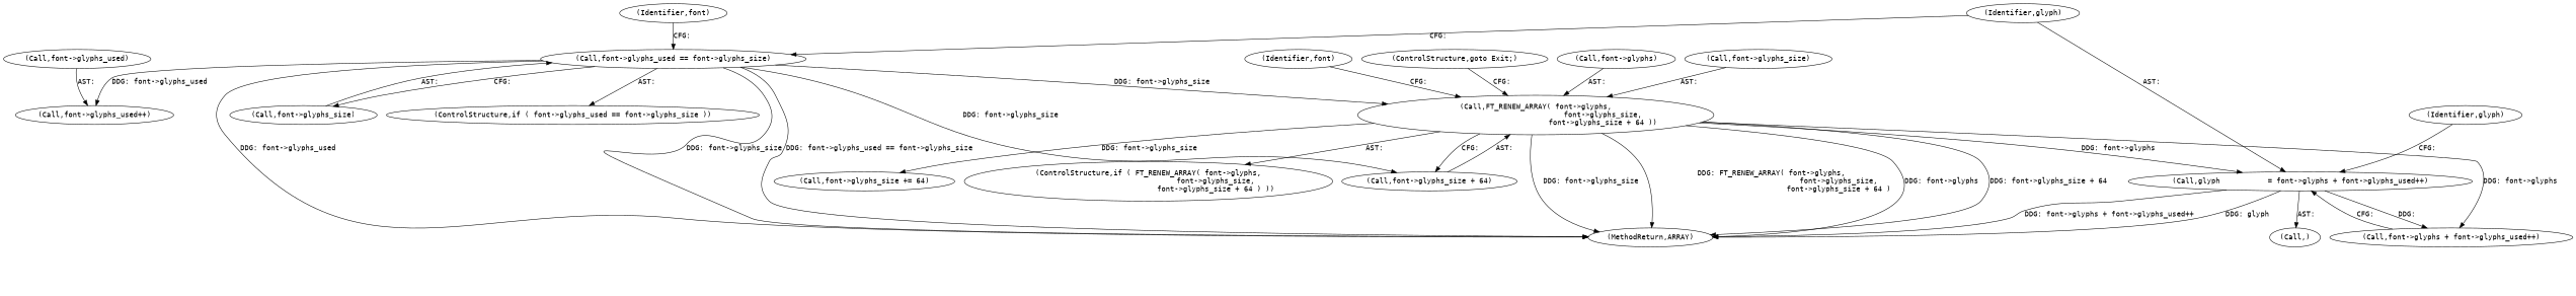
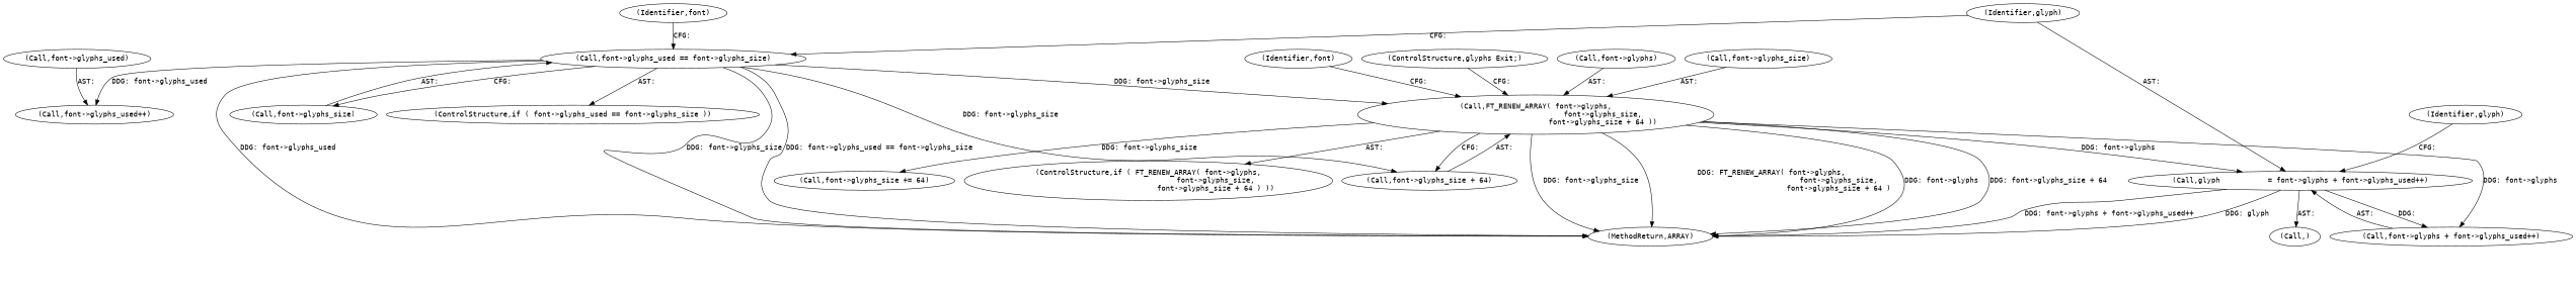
  digraph {
    fontname="DejaVu Sans Mono"
    node [fontname="DejaVu Sans Mono"]
    edge [fontname="DejaVu Sans Mono"]
    n1 [label="(Call,glyph           = font->glyphs + font->glyphs_used++)"]
    n2 [label="(Call,)"]
    n3 [label="(Call,font->glyphs + font->glyphs_used++)"]
    n4 [label="(MethodReturn,ARRAY)"]
    n5 [label="(Call,FT_RENEW_ARRAY( font->glyphs,\n                               font->glyphs_size,\n                               font->glyphs_size + 64 ))"]
    n6 [label="(Call,font->glyphs_size += 64)"]
    n7 [label="(ControlStructure,if ( FT_RENEW_ARRAY( font->glyphs,\n                               font->glyphs_size,\n                               font->glyphs_size + 64 ) ))"]
    n8 [label="(Call,font->glyphs_size + 64)"]
    n9 [label="(Call,font->glyphs_used == font->glyphs_size)"]
    n10 [label="(Call,font->glyphs_used++)"]
    n11 [label="(Call,font->glyphs_size)"]
    n12 [label="(ControlStructure,if ( font->glyphs_used == font->glyphs_size ))"]
-   n13 [label="(ControlStructure,goto Exit;)"]
+   n13 [label="(ControlStructure,glyphs Exit;)"]
    n14 [label="(Identifier,glyph)"]
    n15 [label="(Call,font->glyphs)"]
    n16 [label="(Call,font->glyphs_size)"]
    n17 [label="(Identifier,glyph)"]
    n18 [label="(Identifier,font)"]
    n19 [label="(Call,font->glyphs_used)"]
    n20 [label="(Identifier,font)"]
    n1 -> n2 [label="AST: "]
    n1 -> n3 [label="DDG: "]
    n1 -> n4 [label="DDG: glyph"]
    n1 -> n4 [label="DDG: font->glyphs + font->glyphs_used++"]
-   n3 -> n1 [label="CFG: "]
+   n3 -> n1 [label="AST: "]
    n5 -> n1 [label="DDG: font->glyphs"]
    n5 -> n3 [label="DDG: font->glyphs"]
    n5 -> n4 [label="DDG: font->glyphs_size"]
    n5 -> n4 [label="DDG: FT_RENEW_ARRAY( font->glyphs,\n                               font->glyphs_size,\n                               font->glyphs_size + 64 )"]
    n5 -> n4 [label="DDG: font->glyphs"]
    n5 -> n4 [label="DDG: font->glyphs_size + 64"]
    n5 -> n6 [label="DDG: font->glyphs_size"]
    n5 -> n7 [label="AST: "]
    n5 -> n8 [label="CFG: "]
    n8 -> n5 [label="AST: "]
    n9 -> n4 [label="DDG: font->glyphs_used"]
    n9 -> n4 [label="DDG: font->glyphs_size"]
    n9 -> n4 [label="DDG: font->glyphs_used == font->glyphs_size"]
    n9 -> n5 [label="DDG: font->glyphs_size"]
    n9 -> n8 [label="DDG: font->glyphs_size"]
    n9 -> n10 [label="DDG: font->glyphs_used"]
    n9 -> n11 [label="CFG: "]
    n9 -> n12 [label="AST: "]
    n11 -> n9 [label="AST: "]
    n13 -> n5 [label="CFG: "]
    n14 -> n1 [label="CFG: "]
    n15 -> n5 [label="AST: "]
    n16 -> n5 [label="AST: "]
    n17 -> n1 [label="AST: "]
    n17 -> n9 [label="CFG: "]
    n18 -> n5 [label="CFG: "]
    n19 -> n10 [label="AST: "]
    n20 -> n9 [label="CFG: "]
  }
